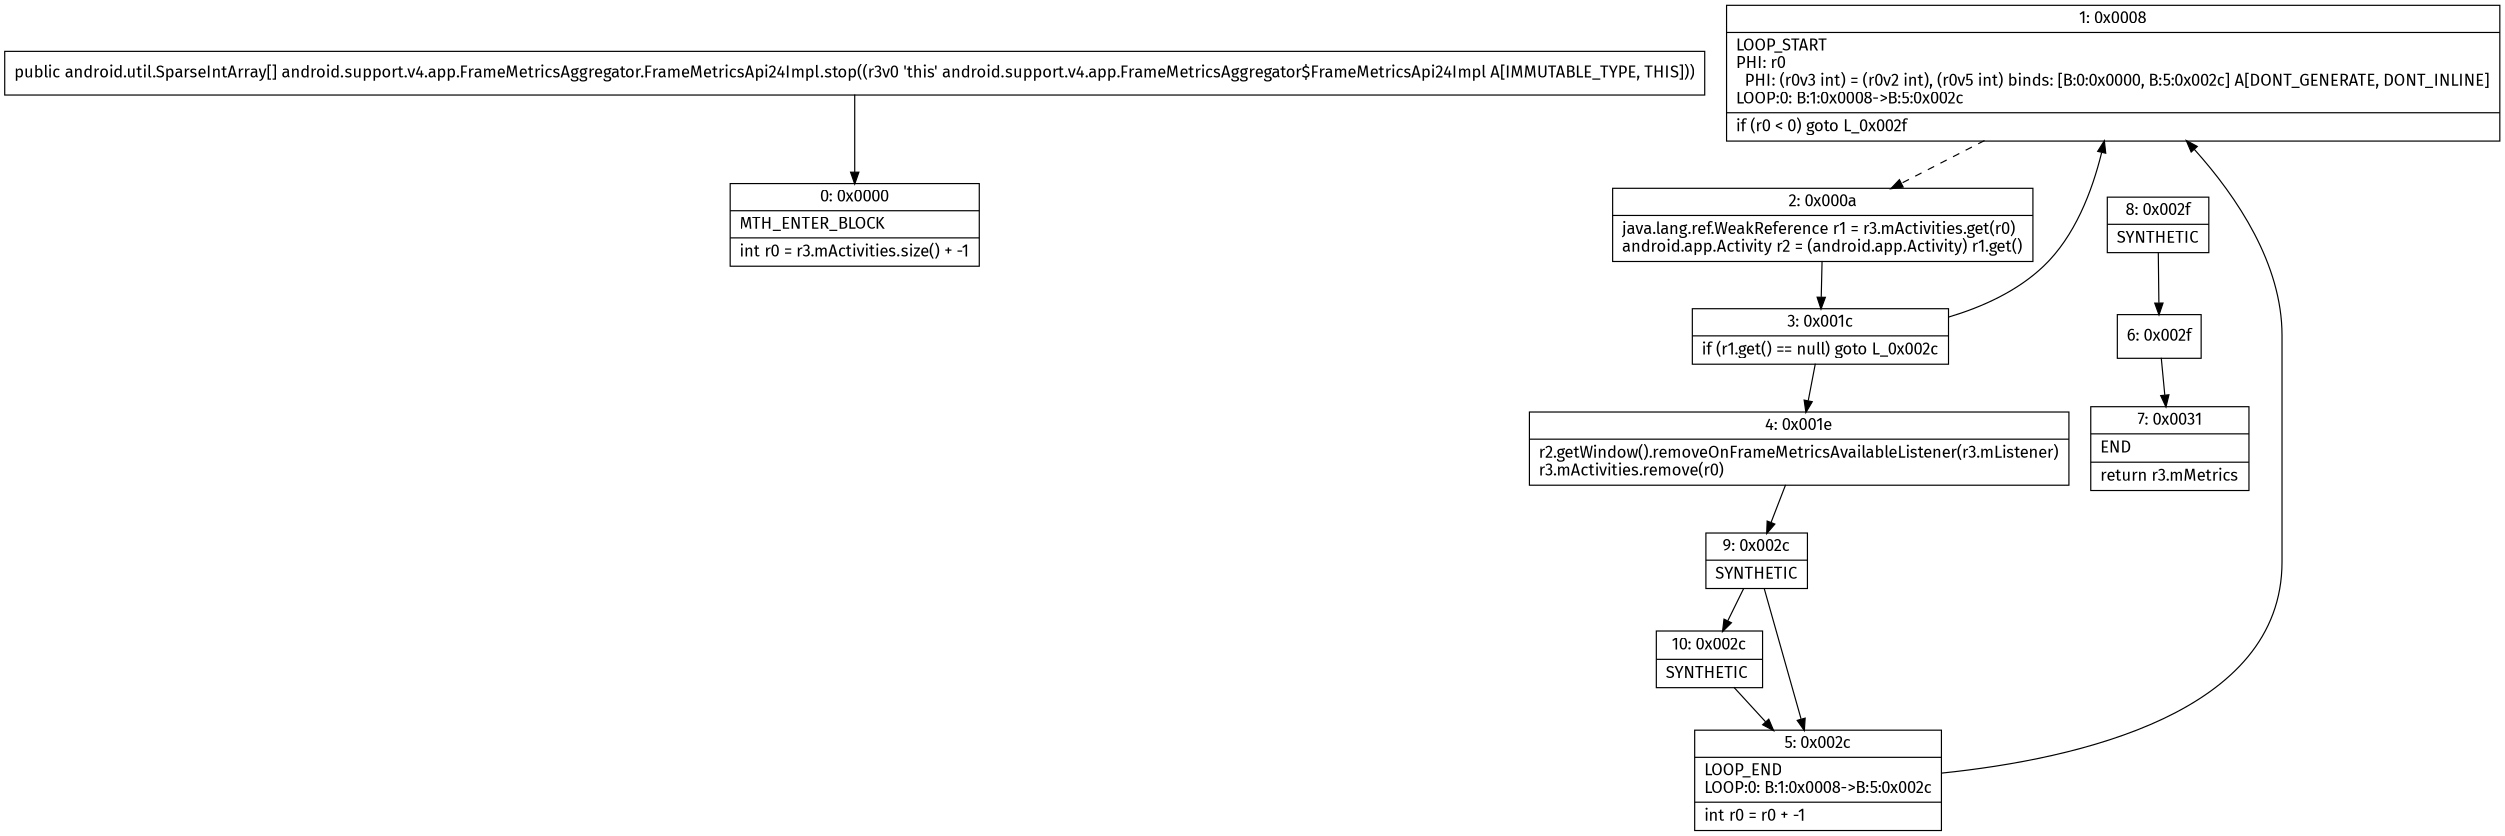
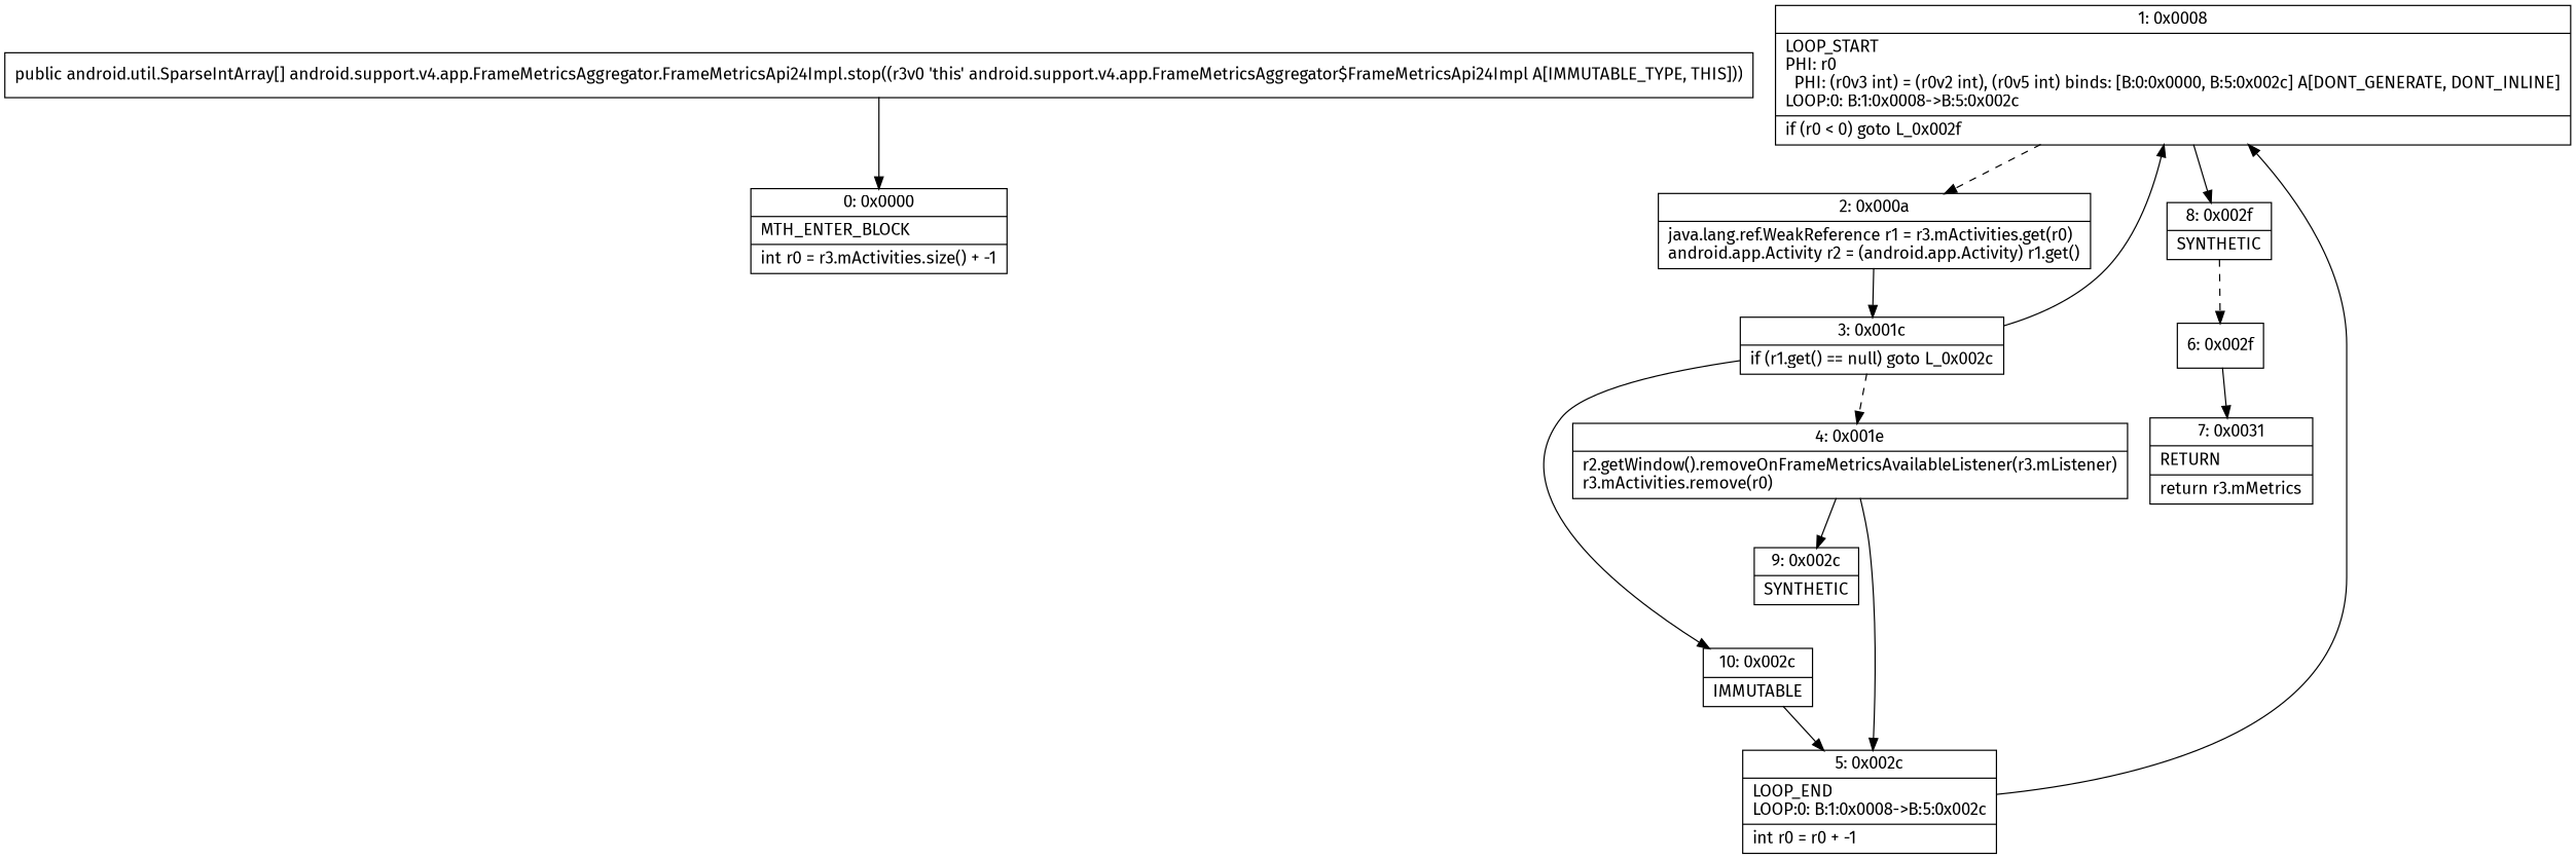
  digraph {
    fontname="Fira Sans"
    node [fontname="Fira Sans" shape=record]
    edge [fontname="Fira Sans"]
    n1 [label="{0\:\ 0x0000|MTH_ENTER_BLOCK\l|int r0 = r3.mActivities.size() + \-1\l}"]
    n2 [label="{1\:\ 0x0008|LOOP_START\lPHI: r0 \l  PHI: (r0v3 int) = (r0v2 int), (r0v5 int) binds: [B:0:0x0000, B:5:0x002c] A[DONT_GENERATE, DONT_INLINE]\lLOOP:0: B:1:0x0008\-\>B:5:0x002c\l|if (r0 \< 0) goto L_0x002f\l}"]
    n3 [label="{2\:\ 0x000a|java.lang.ref.WeakReference r1 = r3.mActivities.get(r0)\landroid.app.Activity r2 = (android.app.Activity) r1.get()\l}"]
    n4 [label="{8\:\ 0x002f|SYNTHETIC\l}"]
    n5 [label="{3\:\ 0x001c|if (r1.get() == null) goto L_0x002c\l}"]
    n6 [label="{6\:\ 0x002f}"]
    n7 [label="{4\:\ 0x001e|r2.getWindow().removeOnFrameMetricsAvailableListener(r3.mListener)\lr3.mActivities.remove(r0)\l}"]
-   n8 [label="{10\:\ 0x002c|SYNTHETIC\l}"]
+   n8 [label="{10\:\ 0x002c|IMMUTABLE\l}"]
    n9 [label="{9\:\ 0x002c|SYNTHETIC\l}"]
    n10 [label="{5\:\ 0x002c|LOOP_END\lLOOP:0: B:1:0x0008\-\>B:5:0x002c\l|int r0 = r0 + \-1\l}"]
-   n11 [label="{7\:\ 0x0031|END\l|return r3.mMetrics\l}"]
+   n11 [label="{7\:\ 0x0031|RETURN\l|return r3.mMetrics\l}"]
    n12 [label="{public android.util.SparseIntArray[] android.support.v4.app.FrameMetricsAggregator.FrameMetricsApi24Impl.stop((r3v0 'this' android.support.v4.app.FrameMetricsAggregator$FrameMetricsApi24Impl A[IMMUTABLE_TYPE, THIS])) }"]
    n2 -> n3 [style=dashed]
+   n2 -> n4
    n3 -> n5
-   n4 -> n6
+   n4 -> n6 [style=dashed]
    n5 -> n2
-   n5 -> n7 [style=solid]
-   n9 -> n8
+   n5 -> n7 [style=dashed]
+   n5 -> n8
    n6 -> n11
    n7 -> n9
    n8 -> n10
-   n9 -> n10
+   n7 -> n10
    n10 -> n2
    n12 -> n1
  }
